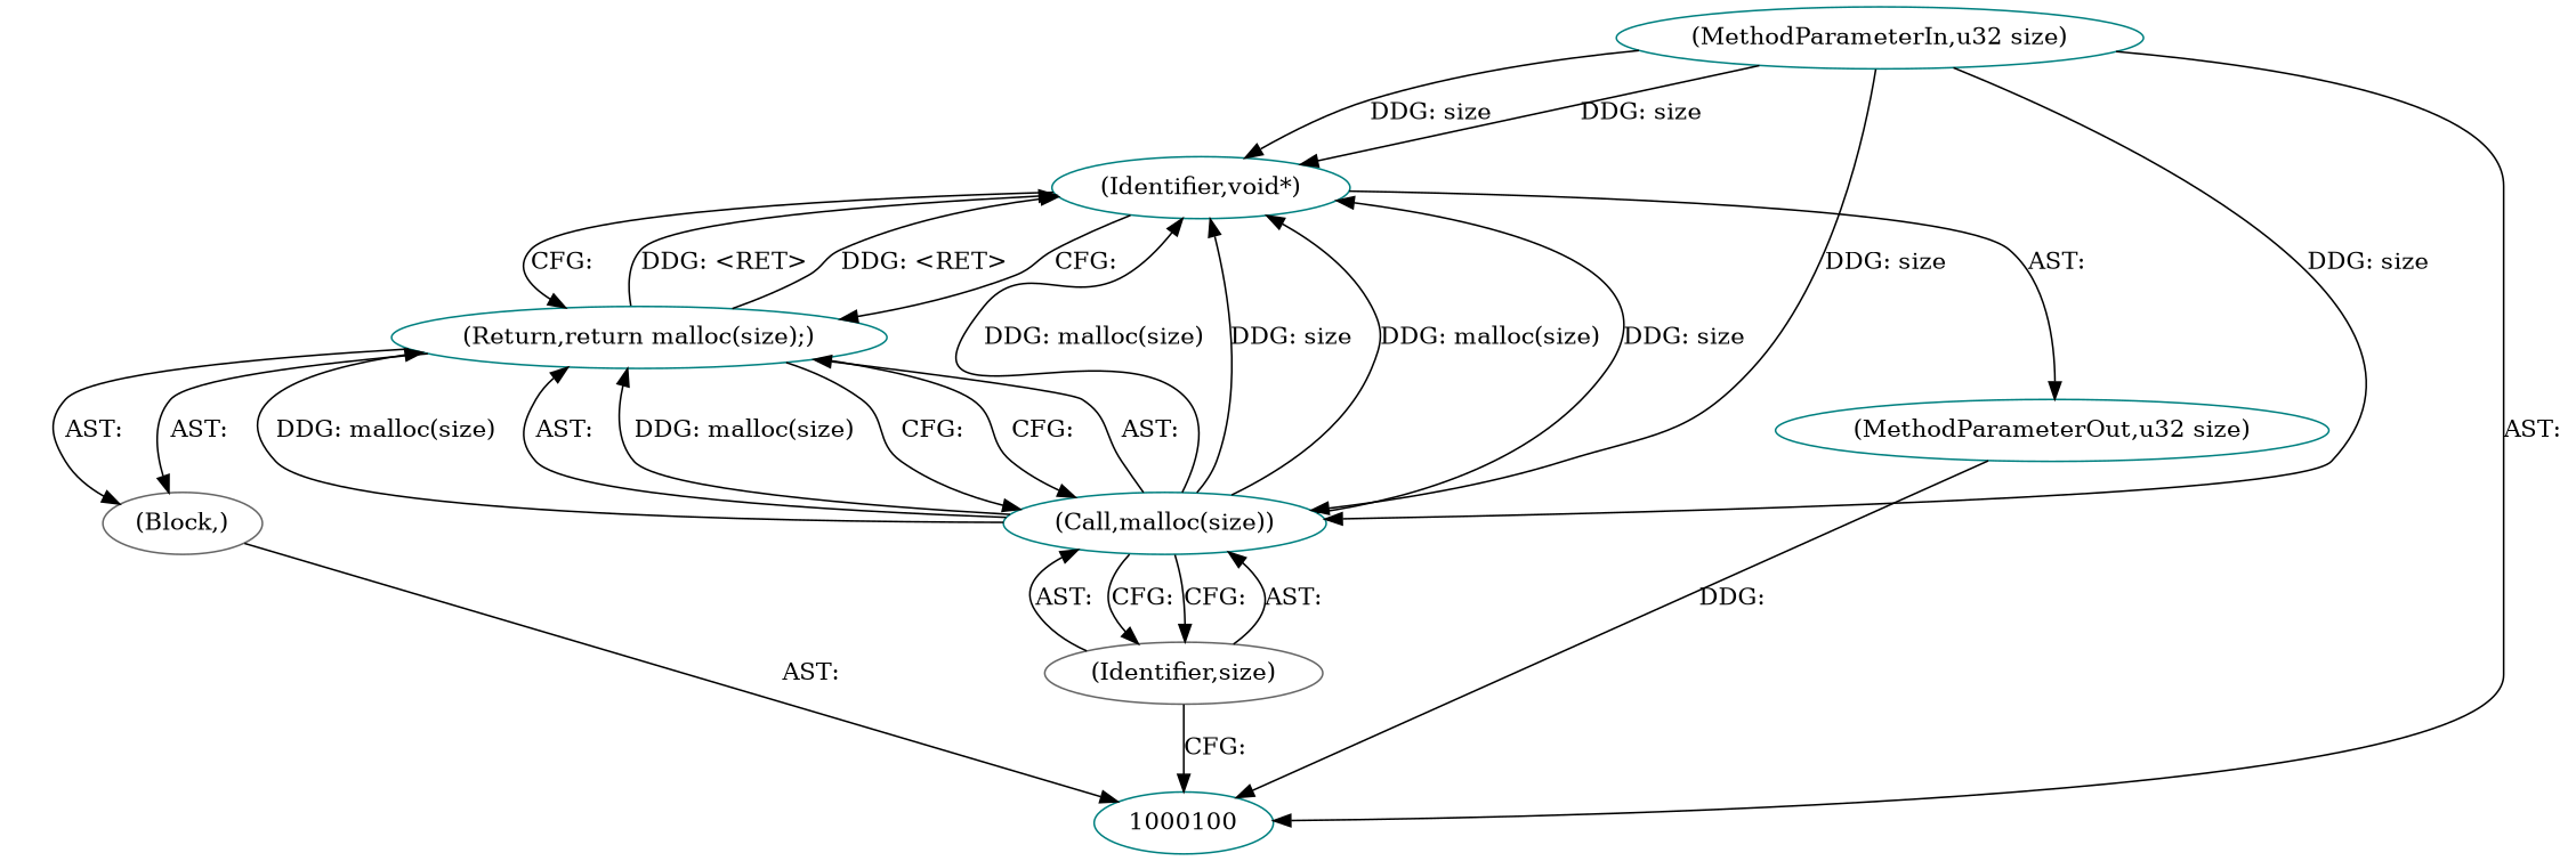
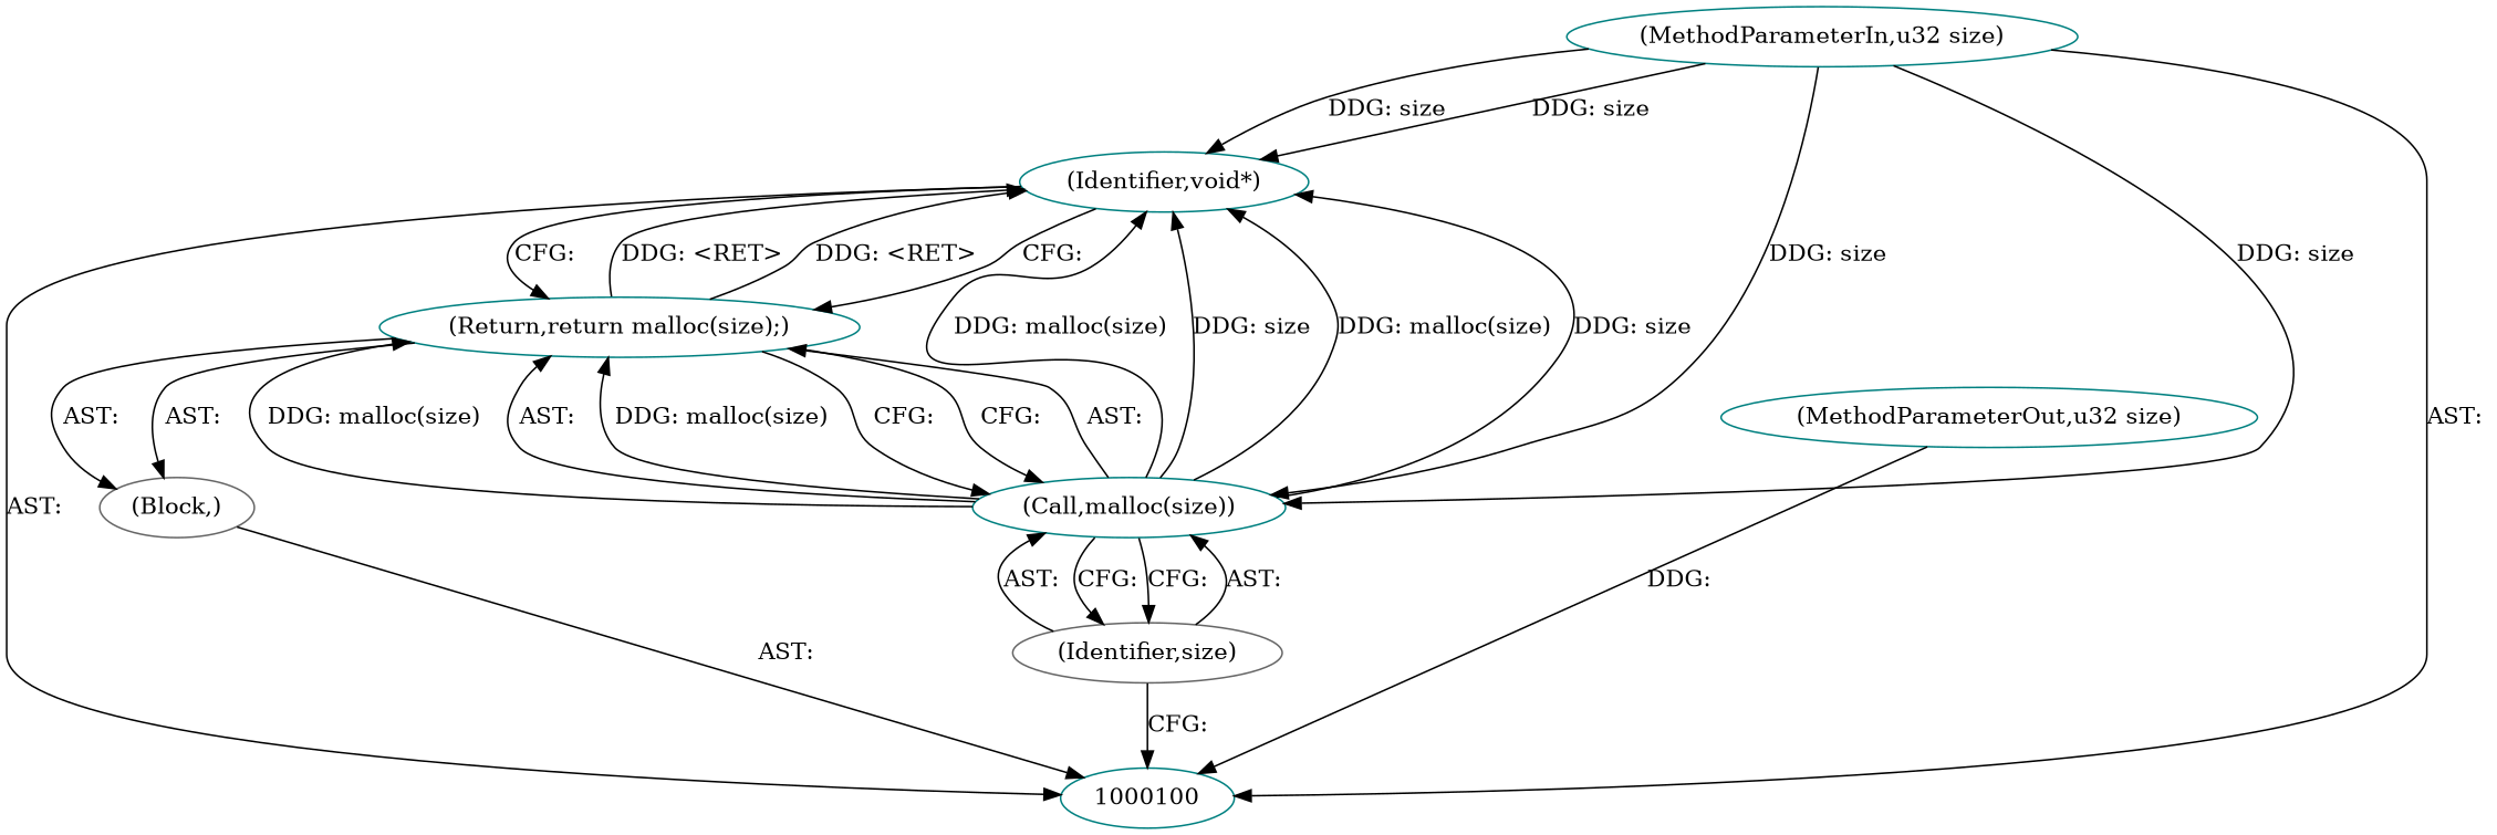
  digraph {
    node [color=teal]
    n1 [label="(Identifier,void*)"]
    n2 [label="(Return,return malloc(size);)"]
    1000100
    n4 [label="(Call,malloc(size))"]
    n5 [color=gray40 label="(Block,)"]
    n6 [label="(MethodParameterIn,u32 size)"]
    n7 [color=gray40 label="(Identifier,size)"]
    n8 [label="(MethodParameterOut,u32 size)"]
    n1 -> n2 [label="CFG: "]
    n1 -> n2 [label="CFG: "]
-   n1 -> n8 [label="AST: "]
+   n1 -> 1000100 [label="AST: "]
    n2 -> n1 [label="DDG: <RET>"]
    n2 -> n1 [label="DDG: <RET>"]
    n2 -> n4 [label="CFG: "]
    n2 -> n4 [label="CFG: "]
    n2 -> n5 [label="AST: "]
    n2 -> n5 [label="AST: "]
    n4 -> n1 [label="DDG: malloc(size)"]
    n4 -> n1 [label="DDG: size"]
    n4 -> n1 [label="DDG: malloc(size)"]
    n4 -> n1 [label="DDG: size"]
    n4 -> n2 [label="AST: "]
    n4 -> n2 [label="DDG: malloc(size)"]
    n4 -> n2 [label="AST: "]
    n4 -> n2 [label="DDG: malloc(size)"]
    n4 -> n7 [label="CFG: "]
    n4 -> n7 [label="CFG: "]
    n5 -> 1000100 [label="AST: "]
    n6 -> n1 [label="DDG: size"]
    n6 -> n1 [label="DDG: size"]
    n6 -> 1000100 [label="AST: "]
    n6 -> n4 [label="DDG: size"]
    n6 -> n4 [label="DDG: size"]
    n7 -> 1000100 [label="CFG: "]
    n7 -> n4 [label="AST: "]
    n7 -> n4 [label="AST: "]
    n8 -> 1000100 [label="DDG: "]
  }
